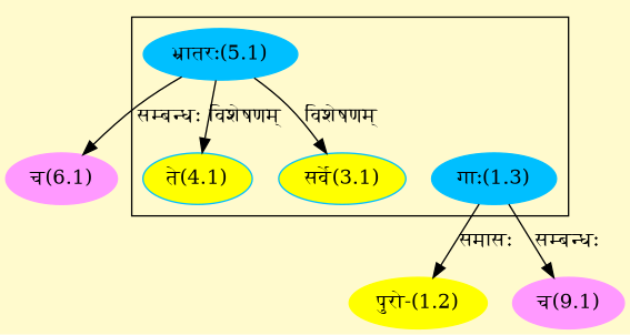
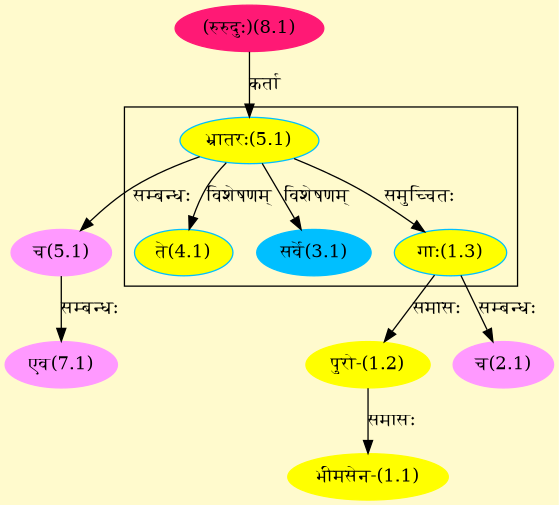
  digraph {
    bgcolor=lemonchiffon1
    compound=true
    rankdir=BT
    node [color="#00BFFF" style=filled]
    edge [dir=back]
-   n1 [label="गाः(1.3)"]
-   n2 [label="भ्रातरः(5.1)"]
-   n3 [label="सर्वे(3.1)" fillcolor="#FFFF00"]
+   n1 [label="गाः(1.3)" fillcolor="#FFFF00"]
+   n2 [label="भ्रातरः(5.1)" fillcolor="#FFFF00"]
+   n3 [label="सर्वे(3.1)"]
    n4 [fillcolor="#FFFF00" label="ते(4.1)"]
+   n5 [color="#FF1975" label="(रुरुदुः)(8.1)"]
+   n6 [color="#FFFF00" label="भीमसेन-(1.1)"]
    n7 [color="#FFFF00" label="पुरो-(1.2)"]
-   n8 [color="#FF99FF" label="च(9.1)"]
-   n9 [color="#FF99FF" label="च(6.1)"]
+   n8 [color="#FF99FF" label="च(2.1)"]
+   n9 [color="#FF99FF" label="च(5.1)"]
+   n10 [color="#FF99FF" label="एव(7.1)"]
    subgraph cluster_1 {
      n1
      n2
      n3
      n4
    }
+   n1 -> n2 [label="समुच्चितः"]
+   n2 -> n5 [label="कर्ता"]
    n3 -> n2 [label="विशेषणम्"]
    n4 -> n2 [label="विशेषणम्"]
+   n6 -> n7 [label="समासः"]
    n7 -> n1 [label="समासः"]
    n8 -> n1 [label="सम्बन्धः"]
    n9 -> n2 [label="सम्बन्धः"]
+   n10 -> n9 [label="सम्बन्धः"]
  }
